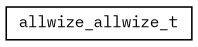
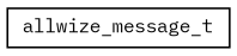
  digraph {
    rankdir=LR
    fontname="IBM Plex Mono"
-   n1 [color=black fillcolor=white fontname="IBM Plex Mono" fontsize=10 height=0.2 label=allwize_allwize_t shape=record style=filled width=0.4]
+   n1 [color=black fillcolor=white fontname="IBM Plex Mono" fontsize=10 height=0.2 label=allwize_message_t shape=record style=filled width=0.4]
  }
